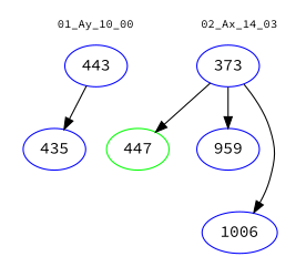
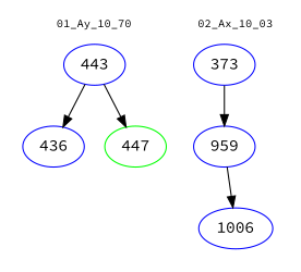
  digraph {
    fontname="Source Code Pro"
    node [color=blue fontname="Source Code Pro"]
    edge [color=black fontname="Source Code Pro"]
    n1 [label=443]
-   n2 [label=435]
+   n2 [label=436]
    n3 [color=green label=447]
    n4 [label=373]
    n5 [label=959]
    n6 [label=1006]
    subgraph cluster_1 {
      color=white
      fontsize=10
-     label="01_Ay_10_00"
+     label="01_Ay_10_70"
      n1
      n2
      n3
    }
    subgraph cluster_2 {
      color=white
      fontsize=10
-     label="02_Ax_14_03"
+     label="02_Ax_10_03"
      n4
      n5
      n6
    }
    n1 -> n2
-   n4 -> n3
+   n1 -> n3
    n4 -> n5
-   n4 -> n6
+   n5 -> n6
  }
